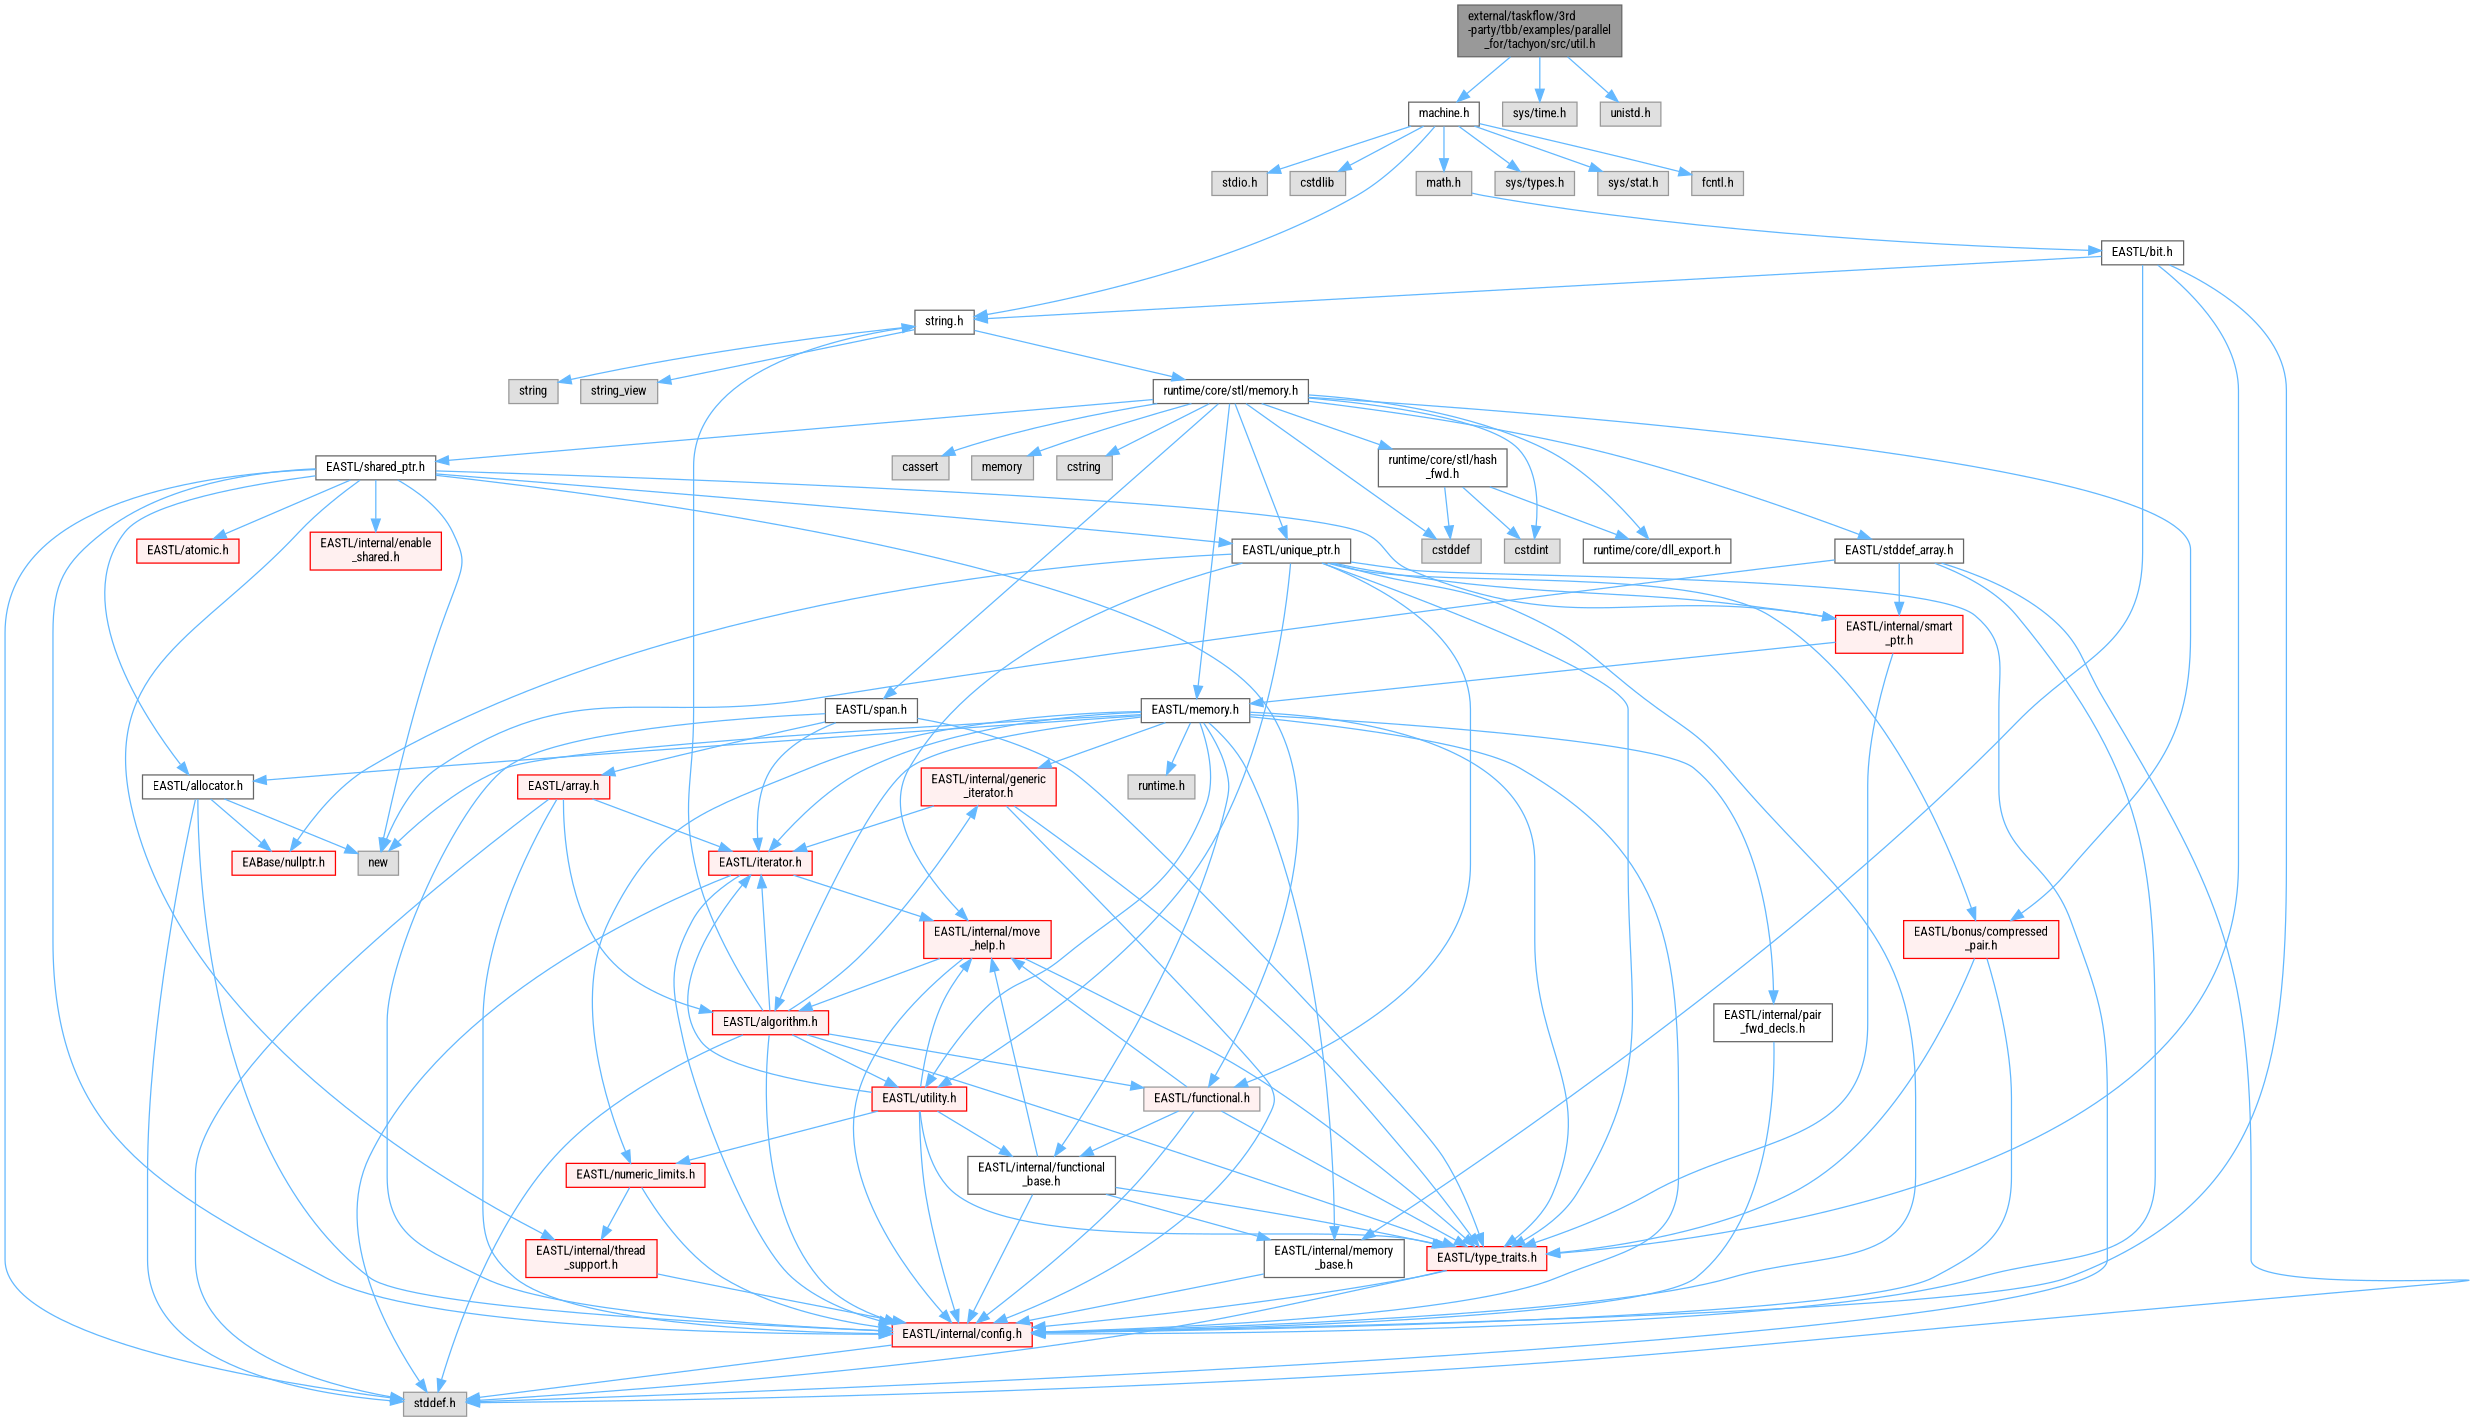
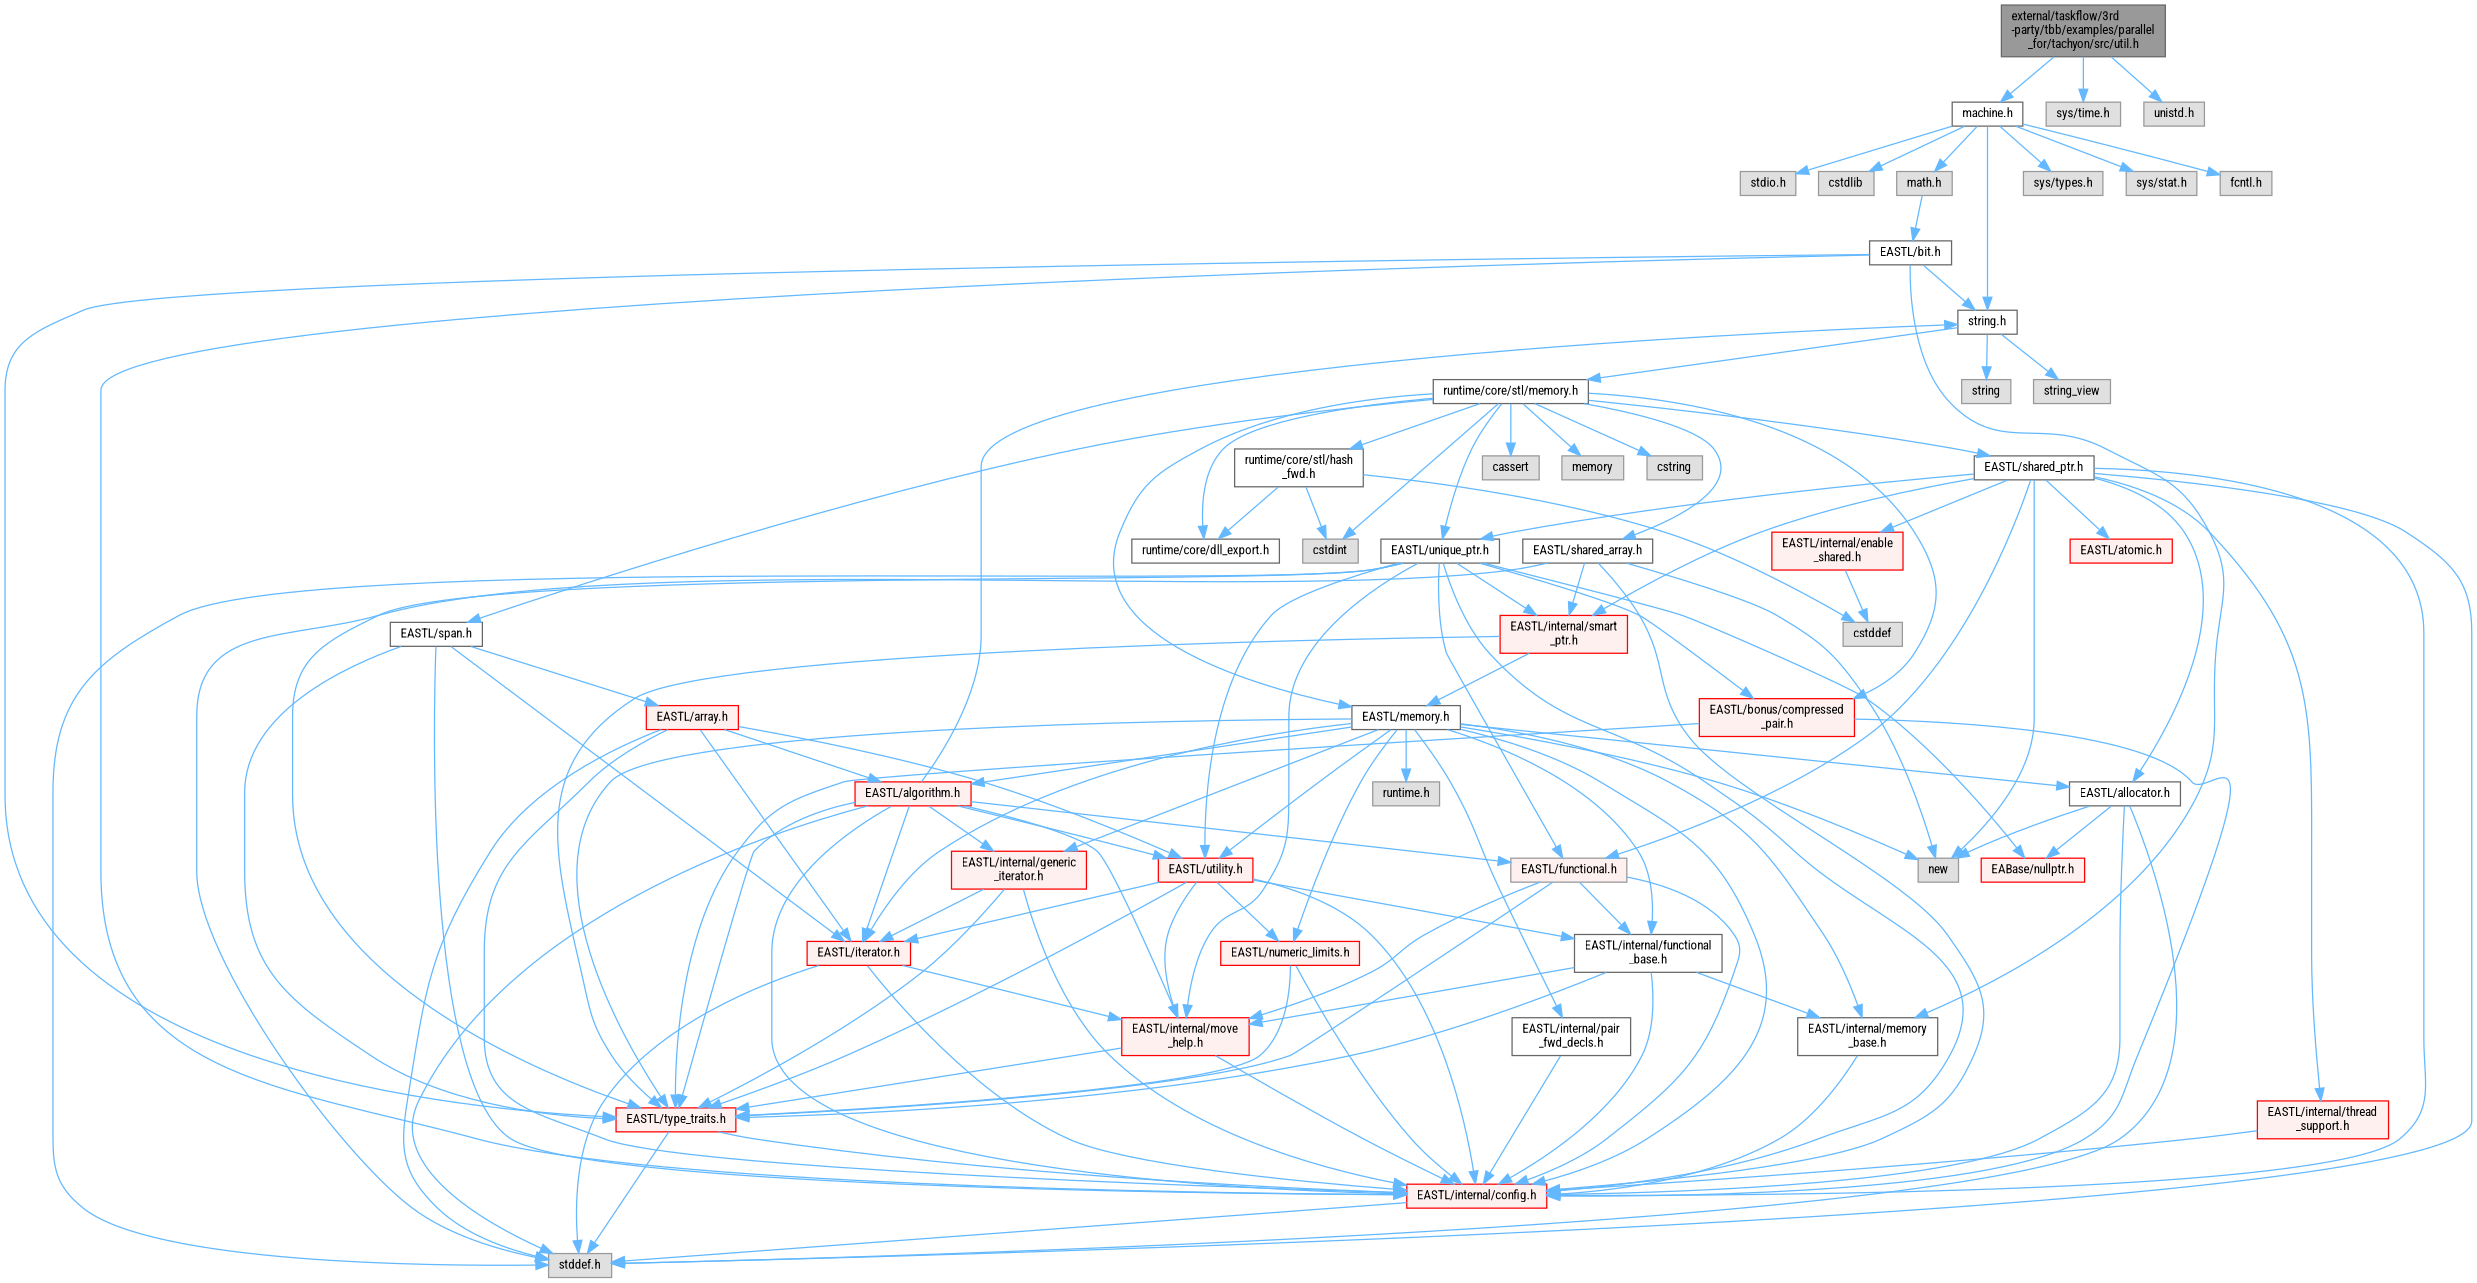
  digraph {
    fontname="Roboto Condensed"
    node [color=grey60 fillcolor="#E0E0E0" fontname="Roboto Condensed" fontsize=10 shape=box style=filled]
    edge [color=steelblue1 fontname="Roboto Condensed" fontsize=10 labelfontname=Helvetica labelfontsize=10 style=solid]
    n1 [color=gray40 fillcolor=grey60 fontcolor=black height=0.2 label="external/taskflow/3rd\l-party/tbb/examples/parallel\l_for/tachyon/src/util.h" width=0.4]
    n2 [color=grey40 fillcolor=white height=0.2 label="machine.h" width=0.4]
    n3 [height=0.2 label="sys/time.h" width=0.4]
    n4 [height=0.2 label="unistd.h" width=0.4]
    n5 [height=0.2 label="stdio.h" width=0.4]
    n6 [height=0.2 label=cstdlib width=0.4]
    n7 [color=grey40 fillcolor=white height=0.2 label="string.h" width=0.4]
    n8 [height=0.2 label="math.h" width=0.4]
    n9 [height=0.2 label="sys/types.h" width=0.4]
    n10 [height=0.2 label="sys/stat.h" width=0.4]
    n11 [height=0.2 label="fcntl.h" width=0.4]
    n12 [height=0.2 label=string width=0.4]
    n13 [height=0.2 label=string_view width=0.4]
    n14 [color=grey40 fillcolor=white height=0.2 label="runtime/core/stl/memory.h" width=0.4]
    n15 [color=grey40 fillcolor=white height=0.2 label="EASTL/bit.h" width=0.4]
    n16 [height=0.2 label=cstddef width=0.4]
    n17 [height=0.2 label=cstdint width=0.4]
    n18 [height=0.2 label=cassert width=0.4]
    n19 [height=0.2 label=memory width=0.4]
    n20 [height=0.2 label=cstring width=0.4]
    n21 [color=grey40 fillcolor=white height=0.2 label="EASTL/memory.h" width=0.4]
-   n22 [color=grey40 fillcolor=white height=0.2 label="EASTL/stddef_array.h" width=0.4]
+   n22 [color=grey40 fillcolor=white height=0.2 label="EASTL/shared_array.h" width=0.4]
    n23 [color=grey40 fillcolor=white height=0.2 label="EASTL/unique_ptr.h" width=0.4]
    n24 [color=red fillcolor="#FFF0F0" height=0.2 label="EASTL/bonus/compressed\l_pair.h" width=0.4]
    n25 [color=grey40 fillcolor=white height=0.2 label="EASTL/shared_ptr.h" width=0.4]
    n26 [color=grey40 fillcolor=white height=0.2 label="EASTL/span.h" width=0.4]
    n27 [color=grey40 fillcolor=white height=0.2 label="runtime/core/dll_export.h" width=0.4]
    n28 [color=grey40 fillcolor=white height=0.2 label="runtime/core/stl/hash\l_fwd.h" width=0.4]
    n29 [color=red fillcolor="#FFF0F0" height=0.2 label="EASTL/internal/config.h" width=0.4]
    n30 [color=grey40 fillcolor=white height=0.2 label="EASTL/internal/memory\l_base.h" width=0.4]
    n31 [color=red fillcolor="#FFF0F0" height=0.2 label="EASTL/type_traits.h" width=0.4]
    n32 [color=red fillcolor="#FFF0F0" height=0.2 label="EASTL/internal/generic\l_iterator.h" width=0.4]
    n33 [color=red fillcolor="#FFF0F0" height=0.2 label="EASTL/iterator.h" width=0.4]
    n34 [color=grey40 fillcolor=white height=0.2 label="EASTL/internal/pair\l_fwd_decls.h" width=0.4]
    n35 [color=grey40 fillcolor=white height=0.2 label="EASTL/internal/functional\l_base.h" width=0.4]
    n36 [color=red fillcolor="#FFF0F0" height=0.2 label="EASTL/algorithm.h" width=0.4]
    n37 [color=red fillcolor="#FFF0F0" height=0.2 label="EASTL/utility.h" width=0.4]
    n38 [color=red fillcolor="#FFF0F0" height=0.2 label="EASTL/numeric_limits.h" width=0.4]
    n39 [color=grey40 fillcolor=white height=0.2 label="EASTL/allocator.h" width=0.4]
    n40 [height=0.2 label=new width=0.4]
    n41 [height=0.2 label="runtime.h" width=0.4]
    n42 [height=0.2 label="stddef.h" width=0.4]
    n43 [color=red fillcolor="#FFF0F0" height=0.2 label="EASTL/internal/smart\l_ptr.h" width=0.4]
    n44 [color=red fillcolor="#FFF0F0" height=0.2 label="EASTL/internal/move\l_help.h" width=0.4]
    n45 [fillcolor="#FFF0F0" height=0.2 label="EASTL/functional.h" width=0.4]
    n46 [color=red fillcolor="#FFF0F0" height=0.2 label="EABase/nullptr.h" width=0.4]
    n47 [color=red fillcolor="#FFF0F0" height=0.2 label="EASTL/internal/thread\l_support.h" width=0.4]
    n48 [color=red fillcolor="#FFF0F0" height=0.2 label="EASTL/atomic.h" width=0.4]
    n49 [color=red fillcolor="#FFF0F0" height=0.2 label="EASTL/internal/enable\l_shared.h" width=0.4]
    n50 [color=red fillcolor="#FFF0F0" height=0.2 label="EASTL/array.h" width=0.4]
    n1 -> n2
    n1 -> n3
    n1 -> n4
    n2 -> n5
    n2 -> n6
    n2 -> n7
    n2 -> n8
    n2 -> n9
    n2 -> n10
    n2 -> n11
    n7 -> n12
    n7 -> n13
    n7 -> n14
    n8 -> n15
-   n14 -> n16
+   n49 -> n16
    n14 -> n17
    n14 -> n18
    n14 -> n19
    n14 -> n20
    n14 -> n21
    n14 -> n22
    n14 -> n23
    n14 -> n24
    n14 -> n25
    n14 -> n26
    n14 -> n27
    n14 -> n28
    n15 -> n7
    n15 -> n29
    n15 -> n30
    n15 -> n31
    n21 -> n29
    n21 -> n30
    n21 -> n31
    n21 -> n32
    n21 -> n33
    n21 -> n34
    n21 -> n35
    n21 -> n36
    n21 -> n37
    n21 -> n38
    n21 -> n39
    n21 -> n40
    n21 -> n41
    n22 -> n29
    n22 -> n40
    n22 -> n42
    n22 -> n43
    n23 -> n24
    n23 -> n29
    n23 -> n31
    n23 -> n37
    n23 -> n42
    n23 -> n43
    n23 -> n44
    n23 -> n45
    n23 -> n46
    n24 -> n29
    n24 -> n31
    n25 -> n23
    n25 -> n29
    n25 -> n39
    n25 -> n40
    n25 -> n42
    n25 -> n43
    n25 -> n45
    n25 -> n47
    n25 -> n48
    n25 -> n49
    n26 -> n29
    n26 -> n31
    n26 -> n33
    n26 -> n50
    n28 -> n16
    n28 -> n17
    n28 -> n27
    n29 -> n42
    n30 -> n29
    n31 -> n29
    n31 -> n42
    n32 -> n29
    n32 -> n31
    n32 -> n33
    n33 -> n29
    n33 -> n42
    n33 -> n44
    n34 -> n29
    n35 -> n29
    n35 -> n30
    n35 -> n31
    n35 -> n44
    n36 -> n7
    n36 -> n29
    n36 -> n31
    n36 -> n32
    n36 -> n33
    n36 -> n37
    n36 -> n42
-   n44 -> n36
+   n36 -> n44
    n36 -> n45
    n37 -> n29
    n37 -> n31
    n37 -> n33
    n37 -> n35
    n37 -> n38
    n37 -> n44
    n38 -> n29
-   n38 -> n47
+   n38 -> n31
    n39 -> n29
    n39 -> n40
    n39 -> n42
    n39 -> n46
    n43 -> n21
    n43 -> n31
    n44 -> n29
    n44 -> n31
    n45 -> n29
    n45 -> n31
    n45 -> n35
    n45 -> n44
    n47 -> n29
    n50 -> n29
    n50 -> n33
    n50 -> n36
+   n50 -> n37
    n50 -> n42
  }
